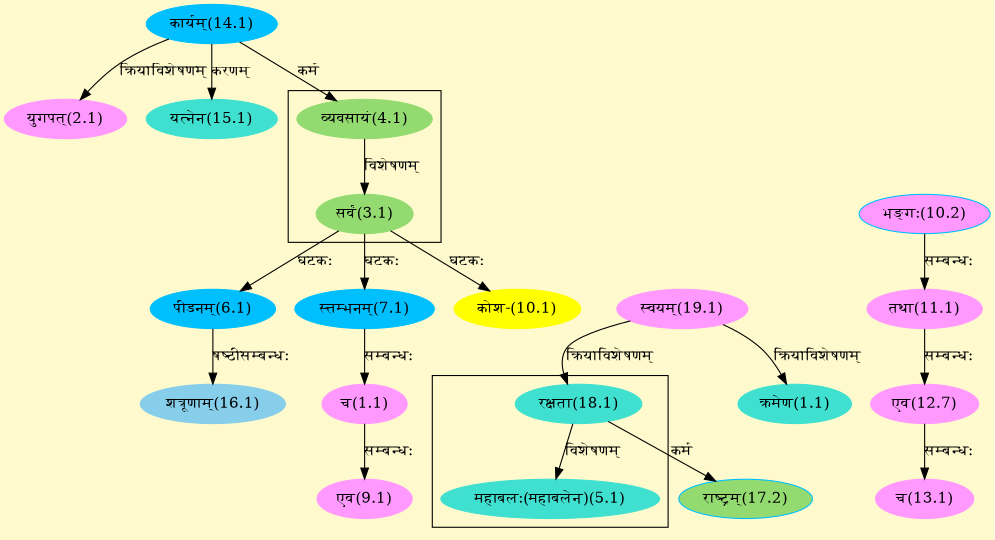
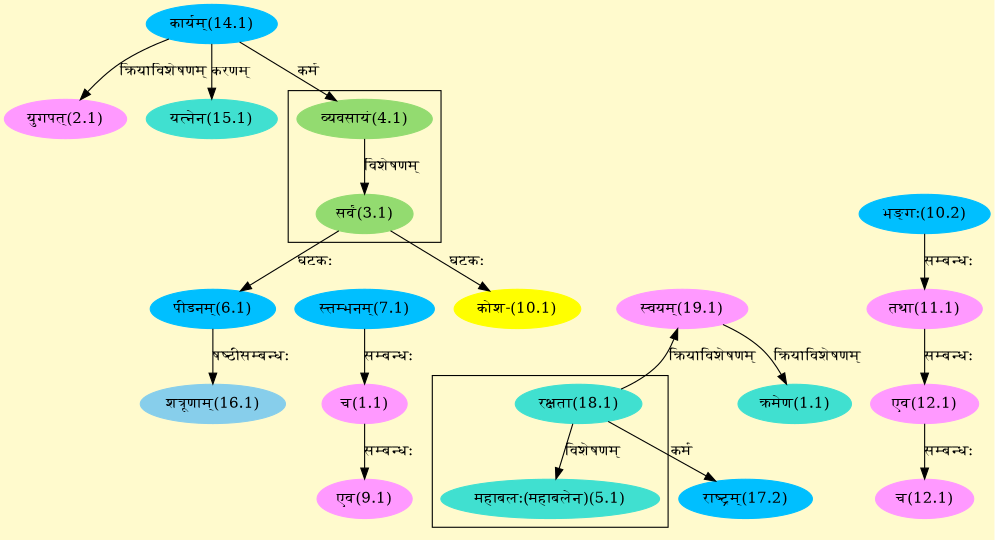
  digraph {
    bgcolor=lemonchiffon1
    compound=true
    rankdir=BT
    node [color="#FF99FF" style=filled]
    edge [dir=back]
    n1 [color="#93DB70" label="सर्वं(3.1)"]
    n2 [color="#93DB70" label="व्यवसायं(4.1)"]
    n3 [color="#40E0D0" label="महाबलः(महाबलेन)(5.1)"]
    n4 [color="#40E0D0" label="रक्षता(18.1)"]
    n5 [color="#00BFFF" label="कार्यम्(14.1)"]
    n6 [color="#40E0D0" label="क्रमेण(1.1)"]
    n7 [label="स्वयम्(19.1)"]
    n8 [label="युगपत्(2.1)"]
    n9 [color="#00BFFF" label="पीडनम्(6.1)"]
    n10 [color="#00BFFF" label="स्तम्भनम्(7.1)"]
    n11 [label="च(1.1)"]
    n12 [label="एव(9.1)"]
    n13 [color="#FFFF00" label="कोश-(10.1)"]
    n14 [label="तथा(11.1)"]
-   n15 [color="#00BFFF" label="भङ्गः(10.2)" fillcolor="#FF99FF"]
-   n16 [label="एव(12.7)"]
-   n17 [label="च(13.1)"]
+   n15 [color="#00BFFF" label="भङ्गः(10.2)"]
+   n16 [label="एव(12.1)"]
+   n17 [label="च(12.1)"]
    n18 [color="#40E0D0" label="यत्नेन(15.1)"]
    n19 [color="#87CEEB" label="शत्रूणाम्(16.1)"]
-   n20 [color="#00BFFF" label="राष्ट्रम्(17.2)" fillcolor="#93DB70"]
+   n20 [color="#00BFFF" label="राष्ट्रम्(17.2)"]
    subgraph cluster_1 {
      n1
      n2
    }
    subgraph cluster_2 {
      n3
      n4
    }
    n1 -> n2 [label="विशेषणम्"]
    n2 -> n5 [label="कर्म"]
    n3 -> n4 [label="विशेषणम्"]
    n6 -> n7 [label="क्रियाविशेषणम्"]
-   n4 -> n7 [label="क्रियाविशेषणम्"]
+   n7 -> n4 [label="क्रियाविशेषणम्"]
    n8 -> n5 [label="क्रियाविशेषणम्"]
    n9 -> n1 [label="घटकः"]
-   n10 -> n1 [label="घटकः"]
    n11 -> n10 [label="सम्बन्धः"]
    n12 -> n11 [label="सम्बन्धः"]
    n13 -> n1 [label="घटकः"]
    n14 -> n15 [label="सम्बन्धः"]
    n16 -> n14 [label="सम्बन्धः"]
    n17 -> n16 [label="सम्बन्धः"]
    n18 -> n5 [label="करणम्"]
    n19 -> n9 [label="षष्ठीसम्बन्धः"]
    n20 -> n4 [label="कर्म"]
  }
